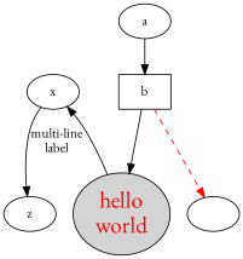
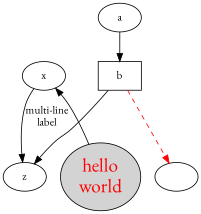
  digraph {
    fontname="EB Garamond"
    node [fontname="EB Garamond"]
    edge [fontname="EB Garamond"]
    b [shape=box]
    x
    n3 ["colʴor"=blue fontcolor=red fontsize=24 label="hello\nworld" style=filled]
    "󠀥"
    z
    a
    subgraph sub_1 {
      rank=same
      b
      x
    }
-   b -> n3
+   b -> z
    b -> "󠀥" [color=red style=dashed]
    x -> z [label="multi-line\nlabel"]
    n3 -> x
    a -> b
  }
